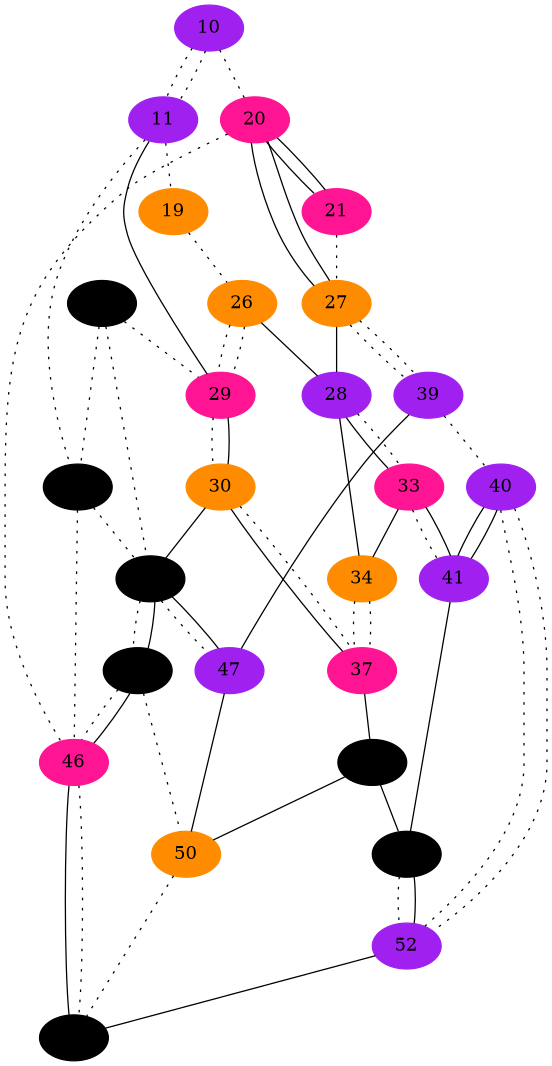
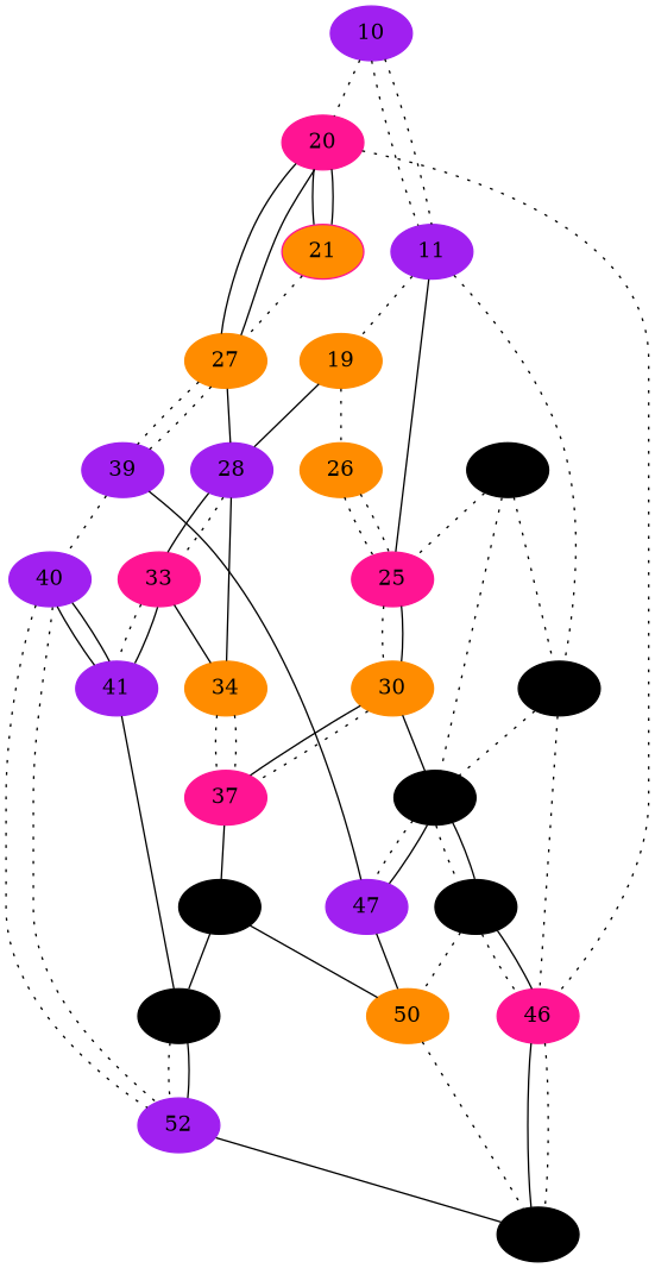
  graph {
    node [color=purple style=filled]
    edge [style=dotted]
    10 [super="+9+1"]
    11 [super="+8"]
    20 [color=deeppink super="+12"]
    19 [color=darkorange]
-   29 [color=deeppink super="+18+24"]
+   29 [color=deeppink super="+18+24" label=25]
    35 [color=black super="+15"]
-   21 [color=deeppink]
+   21 [color=deeppink fillcolor=darkorange]
    27 [color=darkorange]
    46 [color=deeppink super="+4+38"]
    28 [super="+23+25"]
    33 [color=deeppink]
    34 [color=darkorange]
    26 [color=darkorange]
    30 [color=darkorange]
    44 [color=black super="+36+32+31"]
    14 [color=black super="+13"]
    45 [color=black]
    47
    39
    54 [color=black super="+53"]
    40
    41
    37 [color=deeppink]
    48 [color=black super="+43"]
    51 [color=black super="+42"]
    50 [color=darkorange super="+49"]
    52
    10 -- 11
    10 -- 11
    10 -- 20 [weight=2]
    11 -- 19
    11 -- 29 [style=solid]
    11 -- 35
    20 -- 21 [style=solid weight=2]
    20 -- 21 [style=solid]
    20 -- 27 [style=solid]
    20 -- 27 [style=solid]
    20 -- 46 [weight=2]
    19 -- 26 [weight=2]
    29 -- 30
    29 -- 30 [style=solid]
    35 -- 46 [weight=2]
    35 -- 44
    21 -- 27
    27 -- 28 [style=solid]
    27 -- 39
    27 -- 39
    46 -- 54 [style=solid weight=2]
    46 -- 54
    28 -- 33 [style=solid]
    28 -- 33
    28 -- 34 [style=solid]
    33 -- 34 [style=solid]
    33 -- 41
    33 -- 41 [style=solid]
    34 -- 37
    34 -- 37
    26 -- 29 [weight=2]
    26 -- 29
-   26 -- 28 [style=solid]
+   19 -- 28 [style=solid]
    30 -- 44 [style=solid]
    30 -- 37 [style=solid]
    30 -- 37
    44 -- 45
    44 -- 45 [style=solid]
    44 -- 47 [weight=2]
    44 -- 47 [style=solid]
    14 -- 29
    14 -- 35 [weight=2]
    14 -- 44
    45 -- 46
    45 -- 46 [style=solid]
    45 -- 50
    47 -- 50 [style=solid]
    39 -- 47 [style=solid]
    39 -- 40
    40 -- 41 [style=solid]
    40 -- 41 [style=solid]
    40 -- 52
    40 -- 52
    41 -- 51 [style=solid]
    37 -- 48 [style=solid]
    48 -- 51 [style=solid weight=2]
    48 -- 50 [style=solid]
    51 -- 52
    51 -- 52 [style=solid]
    50 -- 54
    52 -- 54 [style=solid]
  }
